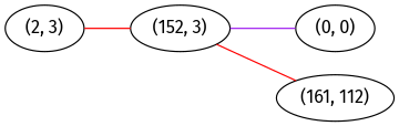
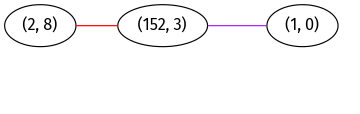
  graph {
    fontname="Fira Sans"
    rankdir=LR
    node [fontname="Fira Sans"]
    edge [color=red fontname="Fira Sans" weight=1]
-   "(2, 8)" [label="(2, 3)"]
+   "(2, 8)"
    "(152, 3)"
-   "(0, 0)"
-   "(161, 112)"
+   "(0, 0)" [label="(1, 0)"]
    "(2, 8)" -- "(152, 3)"
    "(152, 3)" -- "(0, 0)" [color=purple weight=4]
-   "(152, 3)" -- "(161, 112)"
  }
